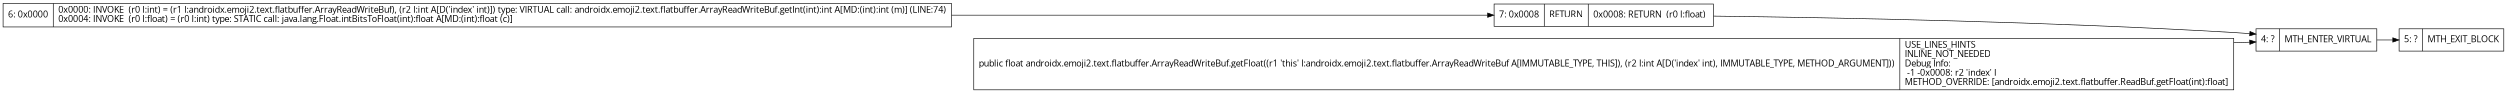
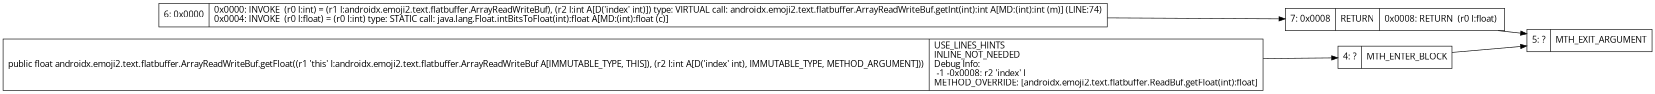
  digraph {
    fontname="Open Sans"
    rankdir=LR
    node [fontname="Open Sans" shape=record]
    edge [fontname="Open Sans"]
-   n1 [label="{4\:\ ?|MTH_ENTER_VIRTUAL\l}"]
-   n2 [label="{5\:\ ?|MTH_EXIT_BLOCK\l}"]
+   n1 [label="{4\:\ ?|MTH_ENTER_BLOCK\l}"]
+   n2 [label="{5\:\ ?|MTH_EXIT_ARGUMENT\l}"]
    n3 [label="{6\:\ 0x0000|0x0000: INVOKE  (r0 I:int) = (r1 I:androidx.emoji2.text.flatbuffer.ArrayReadWriteBuf), (r2 I:int A[D('index' int)]) type: VIRTUAL call: androidx.emoji2.text.flatbuffer.ArrayReadWriteBuf.getInt(int):int A[MD:(int):int (m)] (LINE:74)\l0x0004: INVOKE  (r0 I:float) = (r0 I:int) type: STATIC call: java.lang.Float.intBitsToFloat(int):float A[MD:(int):float (c)]\l}"]
    n4 [label="{7\:\ 0x0008|RETURN\l|0x0008: RETURN  (r0 I:float) \l}"]
    n5 [label="{public float androidx.emoji2.text.flatbuffer.ArrayReadWriteBuf.getFloat((r1 'this' I:androidx.emoji2.text.flatbuffer.ArrayReadWriteBuf A[IMMUTABLE_TYPE, THIS]), (r2 I:int A[D('index' int), IMMUTABLE_TYPE, METHOD_ARGUMENT]))  | USE_LINES_HINTS\lINLINE_NOT_NEEDED\lDebug Info:\l  \-1 \-0x0008: r2 'index' I\lMETHOD_OVERRIDE: [androidx.emoji2.text.flatbuffer.ReadBuf.getFloat(int):float]\l}"]
    n1 -> n2
    n3 -> n4
-   n4 -> n1
+   n4 -> n2
    n5 -> n1
  }
